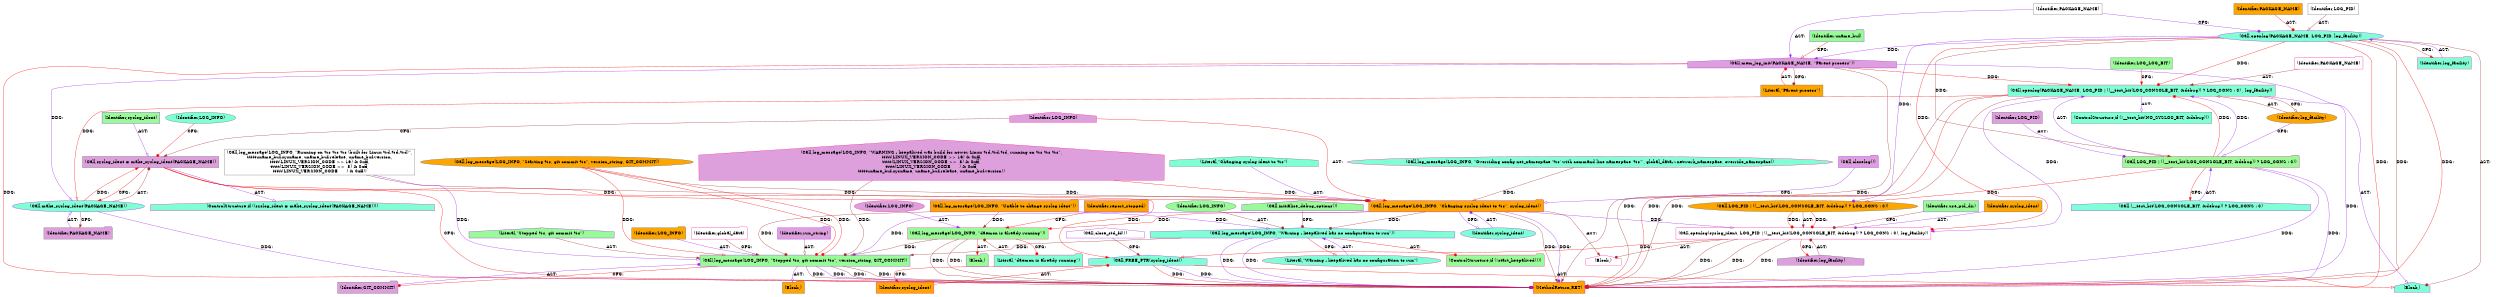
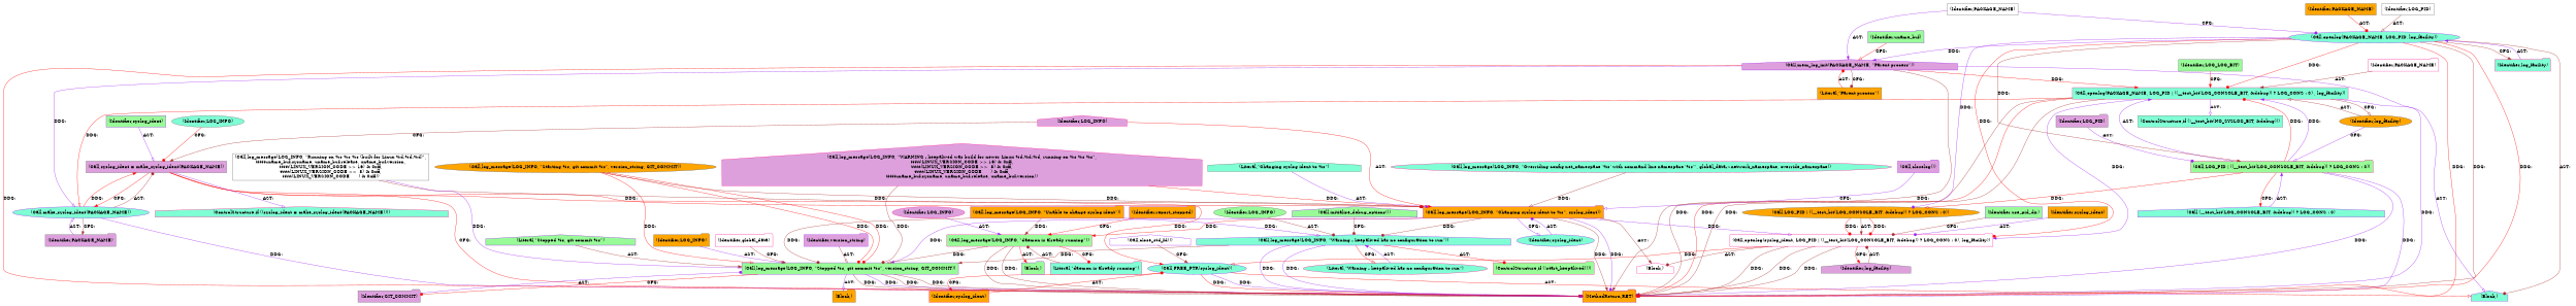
  digraph {
    node [color=purple fillcolor=aquamarine shape=folder style=filled]
    edge [arrowhead=dot color=brown]
    n1 [color=gray40 fillcolor=plum label="(Call,syslog_ident = make_syslog_ident(PACKAGE_NAME))" shape=box]
    n2 [label="(Call,make_syslog_ident(PACKAGE_NAME))" shape=ellipse]
    n3 [fillcolor=orange label="(Call,log_message(LOG_INFO, \"Changing syslog ident to %s\", syslog_ident))"]
-   n4 [label="(Call,FREE_PTR(syslog_ident))" shape=house]
+   n4 [label="(Call,FREE_PTR(syslog_ident))" shape=ellipse]
    n5 [fillcolor=orange label="(MethodReturn,RET)"]
    n6 [color=deeppink label="(ControlStructure,if ((syslog_ident = make_syslog_ident(PACKAGE_NAME))))" shape=house]
    n7 [color=gray40 fillcolor=plum label="(Identifier,PACKAGE_NAME)"]
    n8 [color=deeppink fillcolor=white label="(Call,openlog(syslog_ident, LOG_PID | ((__test_bit(LOG_CONSOLE_BIT, &debug)) ? LOG_CONS : 0), log_facility))"]
    n9 [color=deeppink fillcolor=palegreen label="(Call,log_message(LOG_INFO, \"daemon is already running\"))" shape=box]
    n10 [fillcolor=palegreen label="(Call,log_message(LOG_INFO, \"Stopped %s, git commit %s\", version_string, GIT_COMMIT))" shape=box]
    n11 [label="(Call,log_message(LOG_INFO, \"Warning - keepalived has no configuration to run\"))" shape=house]
    n12 [color=deeppink fillcolor=white label="(Block,)" shape=house]
    n13 [label="(Identifier,syslog_ident)" shape=ellipse]
    n14 [label="(Block,)" shape=house]
    n15 [color=deeppink fillcolor=orange label="(Identifier,syslog_ident)"]
    n16 [color=deeppink label="(Call,openlog(PACKAGE_NAME, LOG_PID | ((__test_bit(LOG_CONSOLE_BIT, &debug)) ? LOG_CONS : 0) , log_facility))" shape=box]
    n17 [color=gray40 label="(ControlStructure,if (!__test_bit(NO_SYSLOG_BIT, &debug)))" shape=box]
    n18 [color=gray40 fillcolor=orange label="(Identifier,log_facility)" shape=ellipse]
    n19 [color=gray40 fillcolor=plum label="(Identifier,log_facility)" shape=house]
    n20 [color=deeppink fillcolor=palegreen label="(Call,LOG_PID | ((__test_bit(LOG_CONSOLE_BIT, &debug)) ? LOG_CONS : 0))"]
    n21 [fillcolor=plum label="(Call,mem_log_init(PACKAGE_NAME, \"Parent process\"))" shape=house]
    n22 [color=gray40 fillcolor=orange label="(Literal,\"Parent process\")" shape=box]
    n23 [label="(Call,openlog(PACKAGE_NAME, LOG_PID, log_facility))" shape=ellipse]
    n24 [color=gray40 fillcolor=orange label="(Call,LOG_PID | ((__test_bit(LOG_CONSOLE_BIT, &debug)) ? LOG_CONS : 0))" shape=ellipse]
    n25 [color=deeppink label="(Identifier,log_facility)"]
    n26 [label="(Call,(__test_bit(LOG_CONSOLE_BIT, &debug)) ? LOG_CONS : 0)" shape=house]
    n27 [fillcolor=palegreen label="(Block,)"]
    n28 [color=deeppink label="(Literal,\"daemon is already running\")"]
    n29 [color=gray40 fillcolor=plum label="(Identifier,GIT_COMMIT)"]
    n30 [color=gray40 fillcolor=orange label="(Block,)"]
    n31 [color=deeppink label="(Literal,\"Warning - keepalived has no configuration to run\")" shape=ellipse]
    n32 [color=deeppink fillcolor=palegreen label="(ControlStructure,if (!start_keepalived()))"]
    n33 [color=gray40 label="(Literal,\"Changing syslog ident to %s\")" shape=house]
    n34 [color=gray40 fillcolor=orange label="(Identifier,LOG_INFO)"]
    n35 [color=deeppink fillcolor=plum label="(Identifier,LOG_INFO)" shape=ellipse]
    n36 [fillcolor=palegreen label="(Identifier,use_pid_dir)" shape=box]
    n37 [color=deeppink fillcolor=white label="(Identifier,global_data)"]
    n38 [color=gray40 fillcolor=white label="(Call,log_message(LOG_INFO, \"Running on %s %s %s (built for Linux %d.%d.%d)\",\n\t\t\t\t\tuname_buf.sysname, uname_buf.release, uname_buf.version,\n\t\t\t\t\t(LINUX_VERSION_CODE >> 16) & 0xff,\n\t\t\t\t\t(LINUX_VERSION_CODE >>  8) & 0xff,\n\t\t\t\t\t(LINUX_VERSION_CODE      ) & 0xff))" shape=box]
    n39 [color=deeppink fillcolor=plum label="(Identifier,LOG_INFO)" shape=house]
    n40 [color=gray40 fillcolor=plum label="(Identifier,LOG_PID)"]
    n41 [fillcolor=palegreen label="(Literal,\"Stopped %s, git commit %s\")" shape=house]
    n42 [fillcolor=palegreen label="(Identifier,uname_buf)"]
    n43 [fillcolor=orange label="(Identifier,report_stopped)"]
    n44 [color=deeppink fillcolor=plum label="(Call,log_message(LOG_INFO, \"WARNING - keepalived was build for newer Linux %d.%d.%d, running on %s %s %s\",\n\t\t\t\t\t(LINUX_VERSION_CODE >> 16) & 0xff,\n\t\t\t\t\t(LINUX_VERSION_CODE >>  8) & 0xff,\n\t\t\t\t\t(LINUX_VERSION_CODE      ) & 0xff,\n\t\t\t\t\tuname_buf.sysname, uname_buf.release, uname_buf.version))" shape=house]
    n45 [color=gray40 fillcolor=palegreen label="(Identifier,LOG_INFO)" shape=ellipse]
    n46 [color=gray40 fillcolor=palegreen label="(Identifier,LOG_LOG_BIT)" shape=box]
    n47 [color=gray40 fillcolor=orange label="(Call,log_message(LOG_INFO, \"Starting %s, git commit %s\", version_string, GIT_COMMIT))" shape=ellipse]
    n48 [color=deeppink label="(Call,log_message(LOG_INFO, \"Overriding config net_namespace '%s' with command line namespace '%s'\", global_data->network_namespace, override_namespace))" shape=ellipse]
    n49 [color=deeppink fillcolor=white label="(Identifier,PACKAGE_NAME)"]
    n50 [fillcolor=palegreen label="(Identifier,syslog_ident)" shape=box]
    n51 [color=gray40 fillcolor=white label="(Identifier,PACKAGE_NAME)" shape=box]
    n52 [color=gray40 fillcolor=orange label="(Identifier,PACKAGE_NAME)" shape=box]
    n53 [fillcolor=palegreen label="(Call,initialise_debug_options())" shape=house]
    n54 [fillcolor=white label="(Call,close_std_fd())" shape=house]
    n55 [fillcolor=orange label="(Call,log_message(LOG_INFO, \"Unable to change syslog ident\"))"]
    n56 [fillcolor=plum label="(Call,closelog())"]
-   n57 [fillcolor=plum label="(Identifier,run_string)"]
+   n57 [fillcolor=plum label="(Identifier,version_string)"]
    n58 [color=gray40 fillcolor=white label="(Identifier,LOG_PID)" shape=box]
    n59 [color=gray40 label="(Identifier,LOG_INFO)" shape=ellipse]
    n60 [color=gray40 fillcolor=orange label="(Identifier,syslog_ident)" shape=box]
    n1 -> n2 [arrowhead=normal color=red label="CFG: "]
    n1 -> n3 [arrowhead=normal color=red label="DDG: "]
    n1 -> n4 [arrowhead=normal color=red label="DDG: "]
    n1 -> n5 [arrowhead=normal color=red label="CFG: "]
    n1 -> n6 [arrowhead=onormal color=purple label="AST: "]
    n2 -> n1 [label="AST: "]
    n2 -> n1 [arrowhead=normal color=red label="DDG: "]
    n2 -> n5 [color=purple label="DDG: "]
    n2 -> n7 [arrowhead=normal label="CFG: "]
    n3 -> n5 [arrowhead=normal label="DDG: "]
    n3 -> n5 [color=purple label="DDG: "]
    n3 -> n8 [arrowhead=onormal color=purple label="DDG: "]
    n3 -> n9 [arrowhead=normal color=red label="DDG: "]
    n3 -> n10 [arrowhead=normal color=purple label="DDG: "]
    n3 -> n11 [label="DDG: "]
    n3 -> n12 [arrowhead=normal label="AST: "]
    n3 -> n13 [arrowhead=onormal color=purple label="CFG: "]
    n4 -> n5 [arrowhead=onormal color=red label="DDG: "]
    n4 -> n5 [arrowhead=onormal color=purple label="DDG: "]
    n4 -> n14 [arrowhead=onormal color=red label="AST: "]
    n4 -> n15 [arrowhead=normal color=red label="CFG: "]
    n7 -> n2 [arrowhead=onormal color=purple label="AST: "]
    n8 -> n4 [arrowhead=onormal color=red label="DDG: "]
    n8 -> n5 [label="DDG: "]
    n8 -> n5 [arrowhead=onormal label="DDG: "]
    n8 -> n5 [arrowhead=normal label="DDG: "]
    n8 -> n12 [label="AST: "]
    n8 -> n19 [arrowhead=normal color=red label="CFG: "]
    n9 -> n5 [arrowhead=normal label="DDG: "]
    n9 -> n5 [arrowhead=onormal label="DDG: "]
    n9 -> n10 [arrowhead=onormal label="DDG: "]
    n9 -> n27 [arrowhead=normal color=red label="AST: "]
    n9 -> n28 [color=red label="CFG: "]
    n10 -> n5 [label="DDG: "]
    n10 -> n5 [arrowhead=onormal color=purple label="DDG: "]
    n10 -> n5 [label="DDG: "]
    n10 -> n5 [arrowhead=onormal label="DDG: "]
    n10 -> n29 [color=red label="CFG: "]
    n10 -> n30 [arrowhead=onormal color=purple label="AST: "]
    n11 -> n5 [arrowhead=onormal color=purple label="DDG: "]
    n11 -> n5 [color=purple label="DDG: "]
    n11 -> n10 [arrowhead=normal label="DDG: "]
    n11 -> n31 [arrowhead=onormal color=red label="CFG: "]
    n11 -> n32 [color=red label="AST: "]
    n13 -> n3 [color=purple label="AST: "]
    n15 -> n4 [color=red label="AST: "]
    n16 -> n2 [arrowhead=onormal color=red label="DDG: "]
    n16 -> n5 [arrowhead=onormal color=purple label="DDG: "]
    n16 -> n5 [arrowhead=normal label="DDG: "]
    n16 -> n5 [arrowhead=onormal color=red label="DDG: "]
    n16 -> n5 [label="DDG: "]
    n16 -> n8 [arrowhead=normal color=purple label="DDG: "]
    n16 -> n17 [arrowhead=onormal color=purple label="AST: "]
    n16 -> n18 [arrowhead=onormal label="CFG: "]
    n18 -> n16 [arrowhead=onormal label="AST: "]
    n18 -> n20 [arrowhead=onormal color=purple label="CFG: "]
    n19 -> n8 [label="AST: "]
    n20 -> n5 [arrowhead=normal color=purple label="DDG: "]
    n20 -> n5 [color=purple label="DDG: "]
    n20 -> n16 [arrowhead=normal color=purple label="AST: "]
    n20 -> n16 [color=red label="DDG: "]
    n20 -> n16 [arrowhead=normal color=purple label="DDG: "]
    n20 -> n24 [arrowhead=onormal color=red label="DDG: "]
    n20 -> n26 [arrowhead=normal color=red label="CFG: "]
    n21 -> n2 [arrowhead=onormal color=purple label="DDG: "]
    n21 -> n5 [arrowhead=normal label="DDG: "]
    n21 -> n5 [arrowhead=onormal color=red label="DDG: "]
    n21 -> n14 [arrowhead=onormal color=purple label="AST: "]
    n21 -> n16 [arrowhead=normal color=red label="DDG: "]
    n21 -> n22 [label="CFG: "]
    n22 -> n21 [color=red label="AST: "]
    n23 -> n5 [arrowhead=onormal color=red label="DDG: "]
    n23 -> n5 [arrowhead=normal label="DDG: "]
    n23 -> n5 [color=red label="DDG: "]
    n23 -> n8 [color=red label="DDG: "]
    n23 -> n14 [label="AST: "]
    n23 -> n16 [color=red label="DDG: "]
    n23 -> n20 [arrowhead=normal label="DDG: "]
    n23 -> n21 [arrowhead=normal color=purple label="DDG: "]
    n23 -> n24 [color=purple label="DDG: "]
    n23 -> n25 [arrowhead=normal label="CFG: "]
    n24 -> n8 [arrowhead=normal label="AST: "]
    n24 -> n8 [color=red label="DDG: "]
    n24 -> n8 [color=red label="DDG: "]
    n25 -> n23 [arrowhead=normal color=purple label="AST: "]
    n26 -> n20 [arrowhead=normal color=purple label="AST: "]
    n28 -> n9 [label="AST: "]
    n29 -> n10 [color=purple label="AST: "]
    n31 -> n11 [arrowhead=normal color=purple label="AST: "]
    n33 -> n3 [color=purple label="AST: "]
    n34 -> n10 [arrowhead=onormal color=purple label="AST: "]
    n35 -> n9 [arrowhead=normal color=purple label="AST: "]
    n36 -> n8 [label="CFG: "]
    n37 -> n10 [arrowhead=normal label="CFG: "]
    n38 -> n3 [label="DDG: "]
    n38 -> n10 [arrowhead=onormal color=purple label="DDG: "]
    n39 -> n1 [arrowhead=normal label="CFG: "]
    n39 -> n3 [arrowhead=normal color=red label="AST: "]
    n40 -> n20 [color=purple label="AST: "]
    n41 -> n10 [arrowhead=normal label="AST: "]
    n42 -> n21 [arrowhead=onormal color=red label="CFG: "]
    n43 -> n9 [arrowhead=normal color=red label="CFG: "]
    n44 -> n3 [color=red label="DDG: "]
    n44 -> n10 [label="DDG: "]
    n45 -> n11 [label="AST: "]
    n46 -> n16 [arrowhead=normal color=red label="CFG: "]
    n47 -> n3 [arrowhead=onormal label="DDG: "]
    n47 -> n10 [color=red label="DDG: "]
    n47 -> n10 [color=red label="DDG: "]
    n47 -> n10 [arrowhead=onormal color=red label="DDG: "]
    n48 -> n3 [arrowhead=onormal label="DDG: "]
    n49 -> n16 [arrowhead=normal label="AST: "]
    n50 -> n1 [arrowhead=onormal color=purple label="AST: "]
    n51 -> n21 [arrowhead=normal color=purple label="AST: "]
    n51 -> n23 [color=purple label="CFG: "]
    n52 -> n23 [color=red label="AST: "]
    n53 -> n11 [label="CFG: "]
    n54 -> n4 [arrowhead=normal label="CFG: "]
    n55 -> n9 [arrowhead=normal label="DDG: "]
    n55 -> n10 [label="DDG: "]
    n55 -> n11 [arrowhead=onormal color=purple label="DDG: "]
    n56 -> n3 [arrowhead=onormal color=purple label="CFG: "]
    n57 -> n10 [arrowhead=onormal label="AST: "]
    n58 -> n23 [arrowhead=onormal label="AST: "]
    n59 -> n1 [color=red label="CFG: "]
    n60 -> n8 [color=purple label="AST: "]
  }
